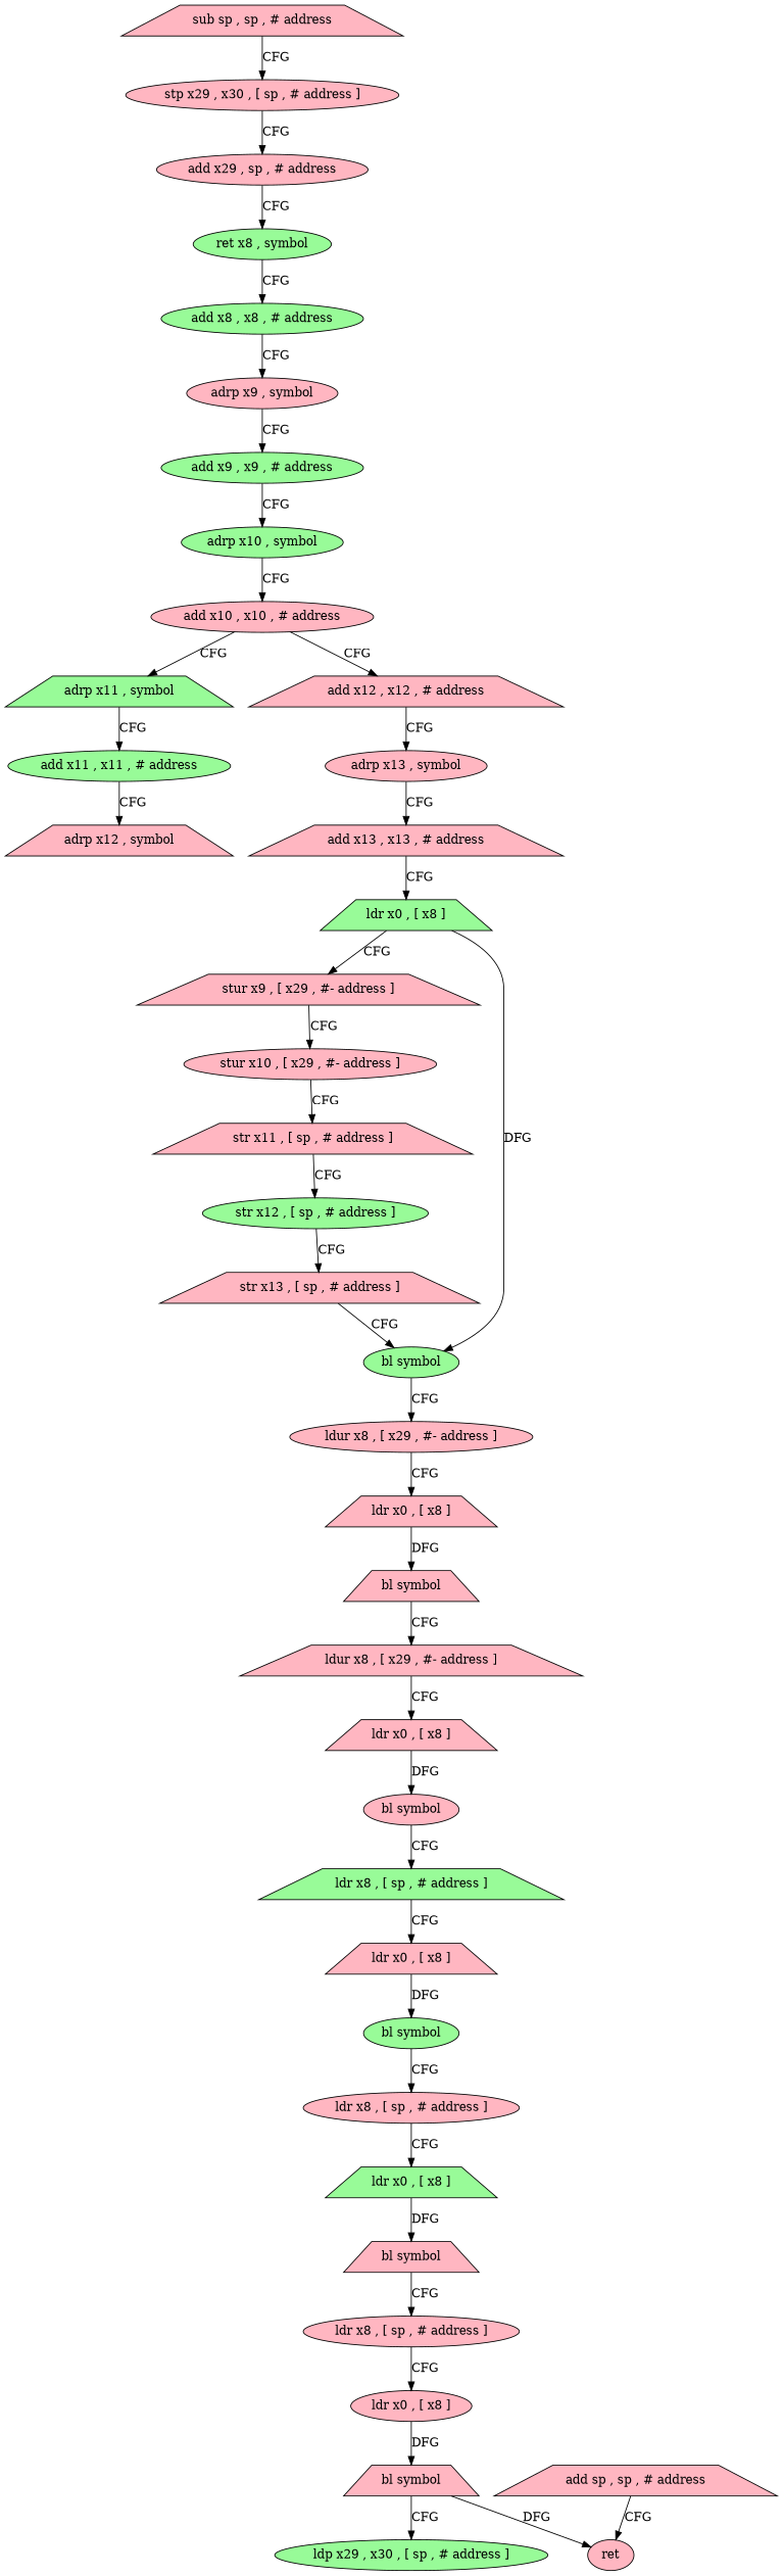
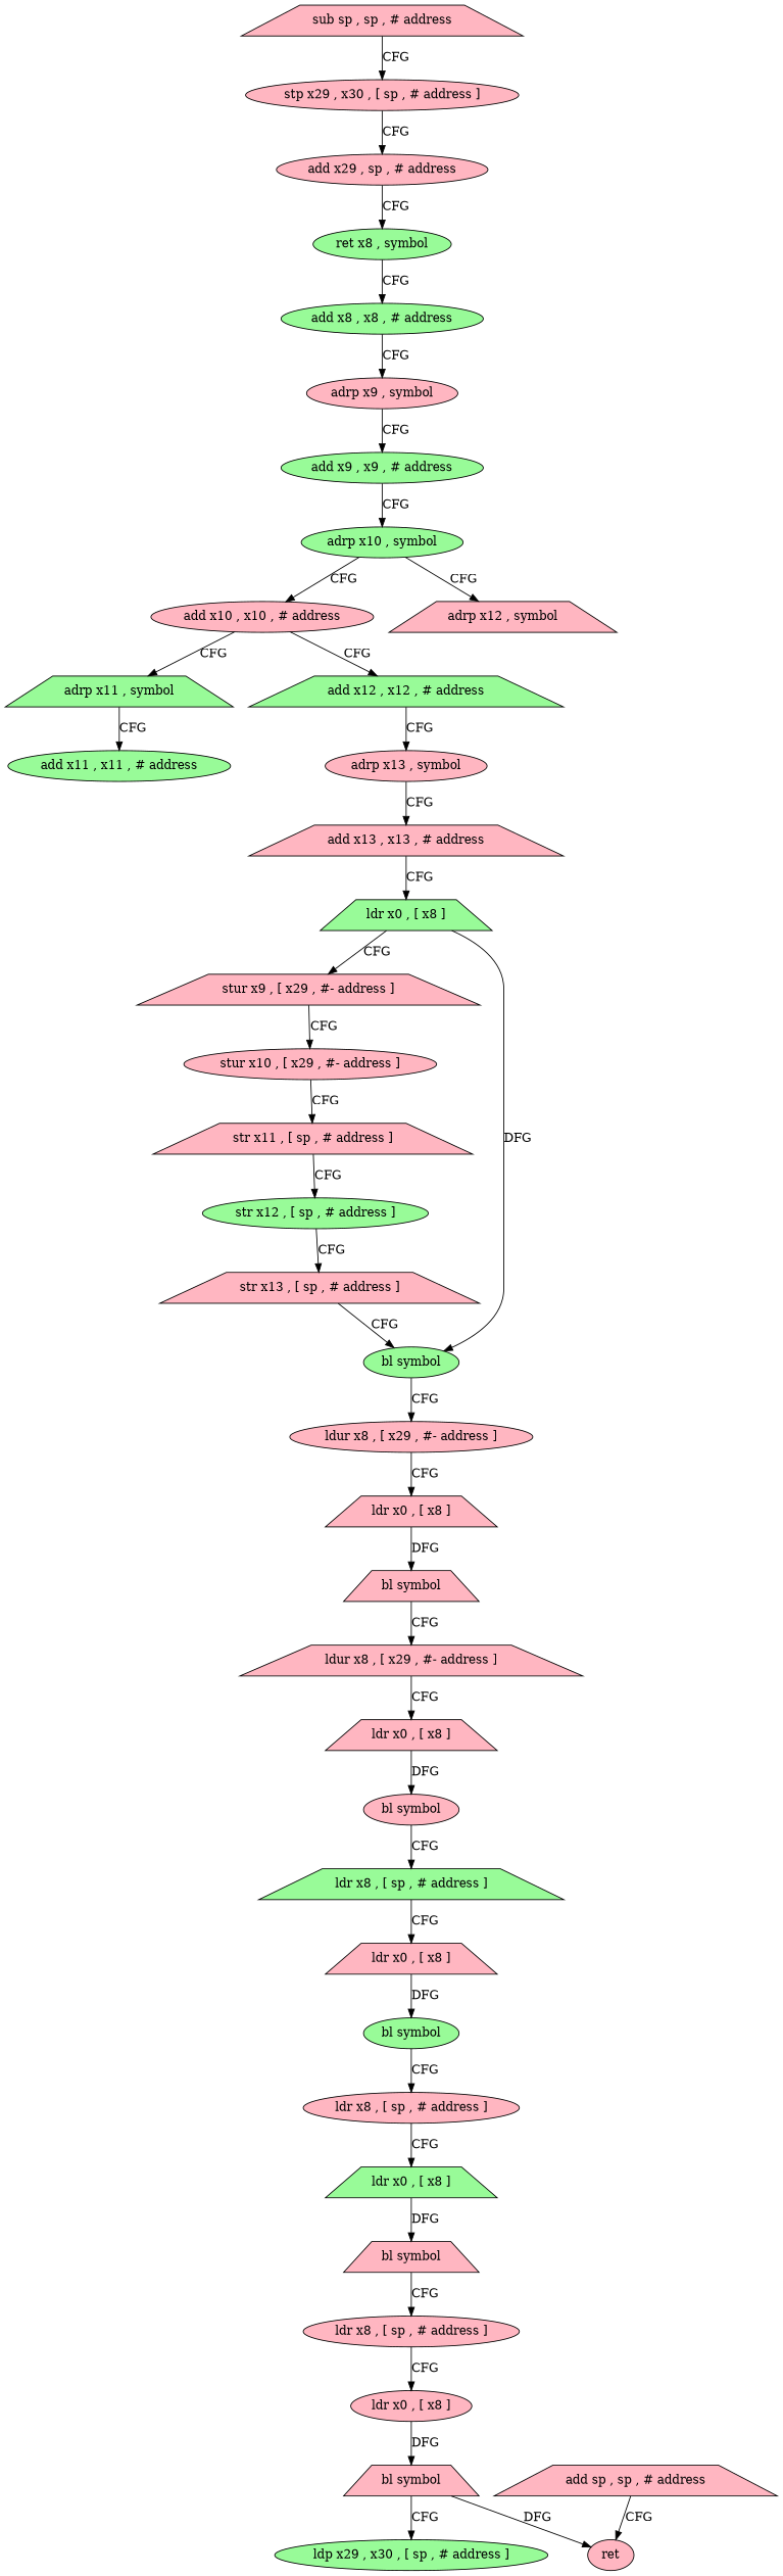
  digraph {
    node [fillcolor=lightpink shape=ellipse style=filled]
    n1 [label="sub sp , sp , # address" shape=trapezium]
    n2 [label="stp x29 , x30 , [ sp , # address ]"]
    n3 [label="add x29 , sp , # address"]
    n4 [fillcolor=palegreen label="ret x8 , symbol"]
    n5 [fillcolor=palegreen label="add x8 , x8 , # address"]
    n6 [label="adrp x9 , symbol"]
    n7 [fillcolor=palegreen label="add x9 , x9 , # address"]
    n8 [fillcolor=palegreen label="adrp x10 , symbol"]
    n9 [label="add x10 , x10 , # address"]
    n10 [fillcolor=palegreen label="adrp x11 , symbol" shape=trapezium]
-   n11 [label="add x12 , x12 , # address" shape=trapezium]
+   n11 [fillcolor=palegreen label="add x12 , x12 , # address" shape=trapezium]
    n12 [fillcolor=palegreen label="add x11 , x11 , # address"]
    n13 [label="adrp x12 , symbol" shape=trapezium]
    n14 [label="adrp x13 , symbol"]
    n15 [label="add x13 , x13 , # address" shape=trapezium]
    n16 [fillcolor=palegreen label="ldr x0 , [ x8 ]" shape=trapezium]
    n17 [label="stur x9 , [ x29 , #- address ]" shape=trapezium]
    n18 [fillcolor=palegreen label="bl symbol"]
    n19 [label="stur x10 , [ x29 , #- address ]"]
    n20 [label="ldur x8 , [ x29 , #- address ]"]
    n21 [label="str x11 , [ sp , # address ]" shape=trapezium]
    n22 [fillcolor=palegreen label="str x12 , [ sp , # address ]"]
    n23 [label="str x13 , [ sp , # address ]" shape=trapezium]
    n24 [label="ldr x0 , [ x8 ]" shape=trapezium]
    n25 [label="bl symbol" shape=trapezium]
    n26 [label="ldur x8 , [ x29 , #- address ]" shape=trapezium]
    n27 [label="ldr x0 , [ x8 ]" shape=trapezium]
    n28 [label="bl symbol"]
    n29 [fillcolor=palegreen label="ldr x8 , [ sp , # address ]" shape=trapezium]
    n30 [label="ldr x0 , [ x8 ]" shape=trapezium]
    n31 [fillcolor=palegreen label="bl symbol"]
    n32 [label="ldr x8 , [ sp , # address ]"]
    n33 [fillcolor=palegreen label="ldr x0 , [ x8 ]" shape=trapezium]
    n34 [label="bl symbol" shape=trapezium]
    n35 [label="ldr x8 , [ sp , # address ]"]
    n36 [label="ldr x0 , [ x8 ]"]
    n37 [label="bl symbol" shape=trapezium]
    n38 [fillcolor=palegreen label="ldp x29 , x30 , [ sp , # address ]"]
    n39 [label=ret]
    n40 [label="add sp , sp , # address" shape=trapezium]
    n1 -> n2 [label=CFG]
    n2 -> n3 [label=CFG]
    n3 -> n4 [label=CFG]
    n4 -> n5 [label=CFG]
    n5 -> n6 [label=CFG]
    n6 -> n7 [label=CFG]
    n7 -> n8 [label=CFG]
    n8 -> n9 [label=CFG]
    n9 -> n10 [label=CFG]
    n9 -> n11 [label=CFG]
    n10 -> n12 [label=CFG]
    n11 -> n14 [label=CFG]
-   n12 -> n13 [label=CFG]
+   n8 -> n13 [label=CFG]
    n14 -> n15 [label=CFG]
    n15 -> n16 [label=CFG]
    n16 -> n17 [label=CFG]
    n16 -> n18 [label=DFG]
    n17 -> n19 [label=CFG]
    n18 -> n20 [label=CFG]
    n19 -> n21 [label=CFG]
    n20 -> n24 [label=CFG]
    n21 -> n22 [label=CFG]
    n22 -> n23 [label=CFG]
    n23 -> n18 [label=CFG]
    n24 -> n25 [label=DFG]
    n25 -> n26 [label=CFG]
    n26 -> n27 [label=CFG]
    n27 -> n28 [label=DFG]
    n28 -> n29 [label=CFG]
    n29 -> n30 [label=CFG]
    n30 -> n31 [label=DFG]
    n31 -> n32 [label=CFG]
    n32 -> n33 [label=CFG]
    n33 -> n34 [label=DFG]
    n34 -> n35 [label=CFG]
    n35 -> n36 [label=CFG]
    n36 -> n37 [label=DFG]
    n37 -> n38 [label=CFG]
    n37 -> n39 [label=DFG]
    n40 -> n39 [label=CFG]
  }
